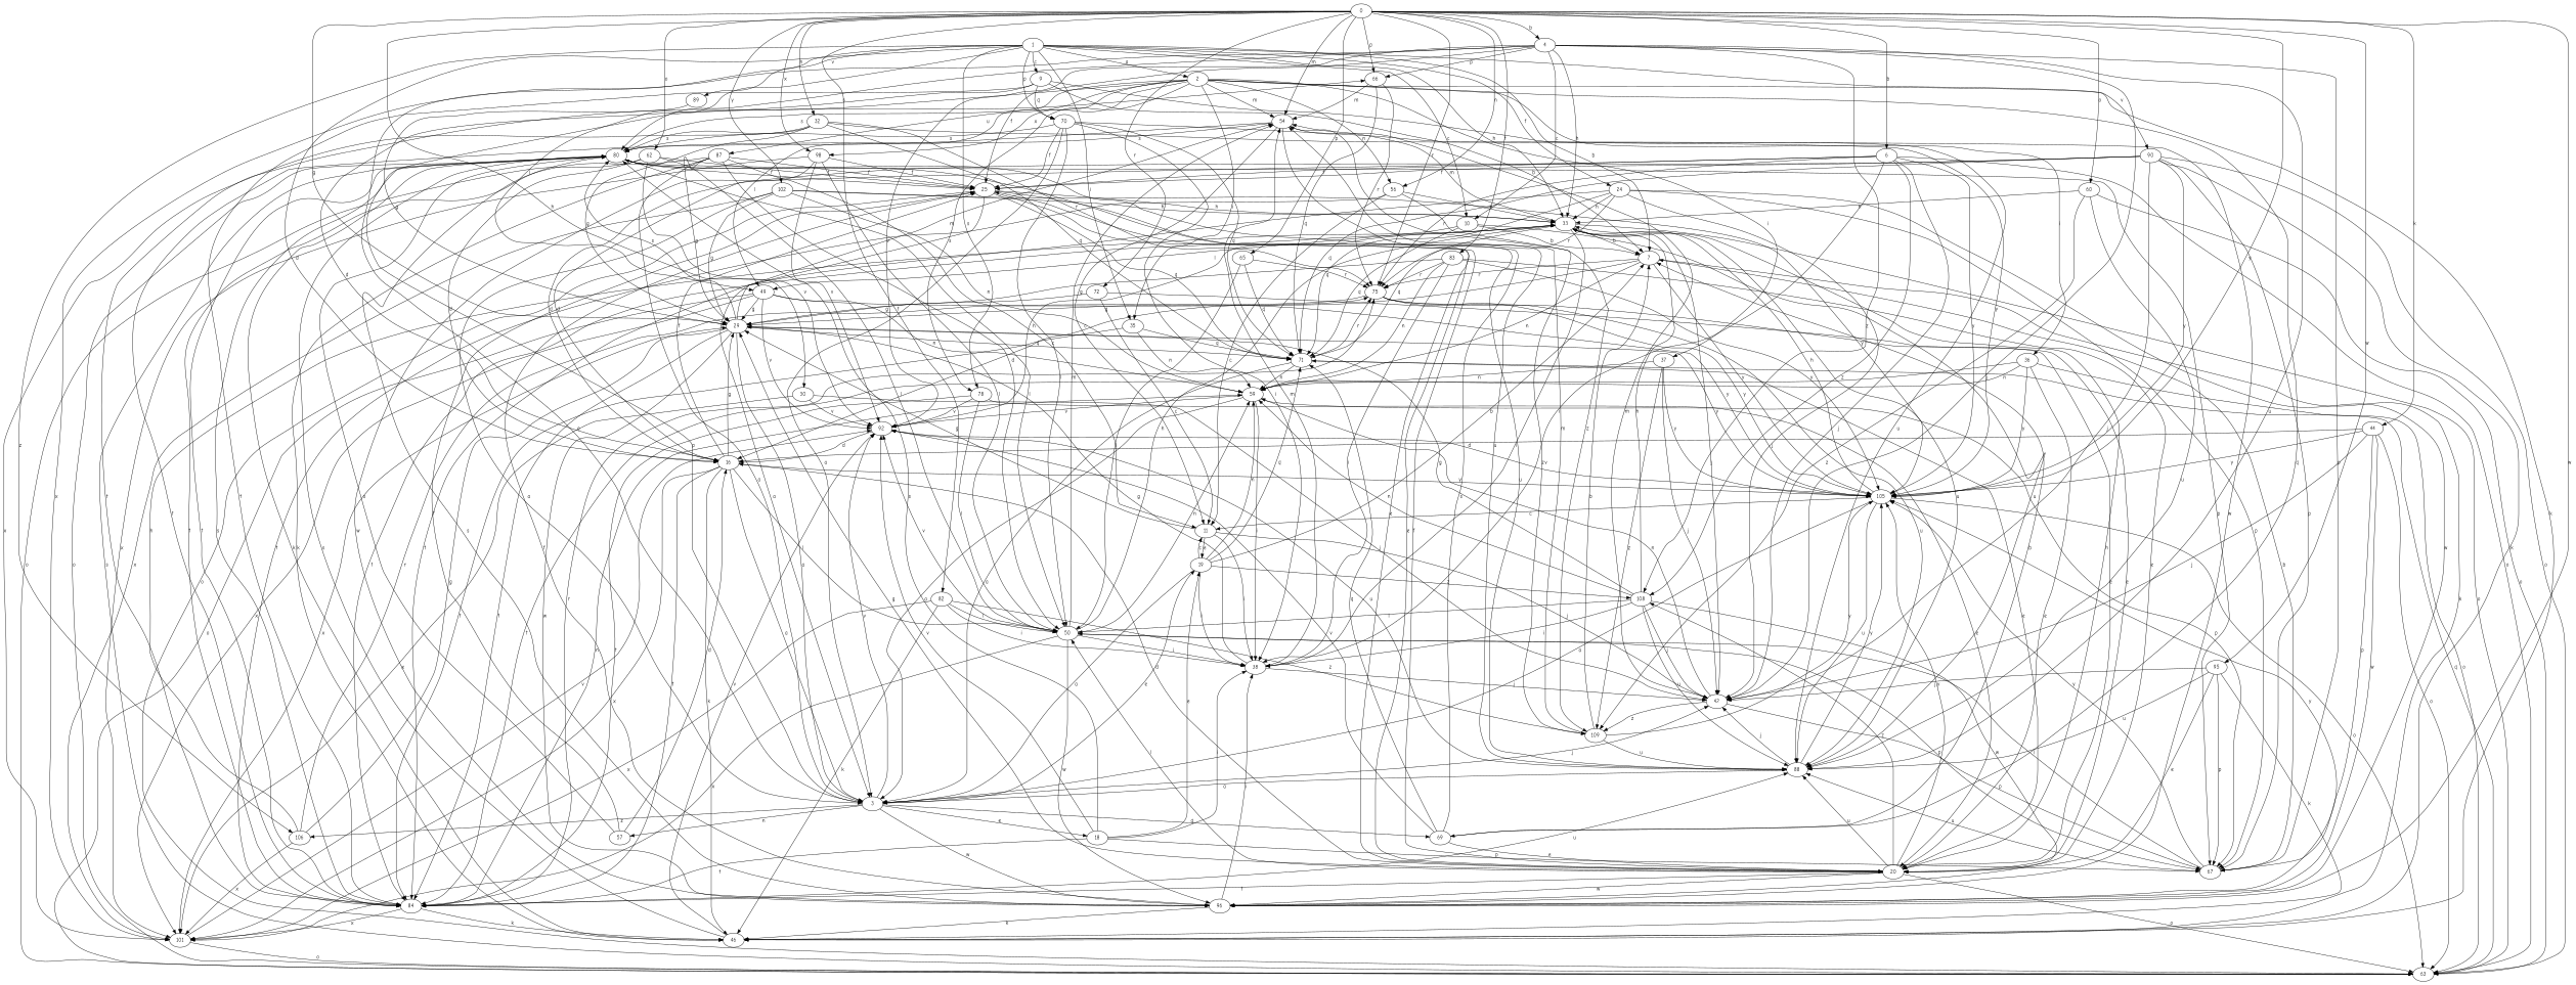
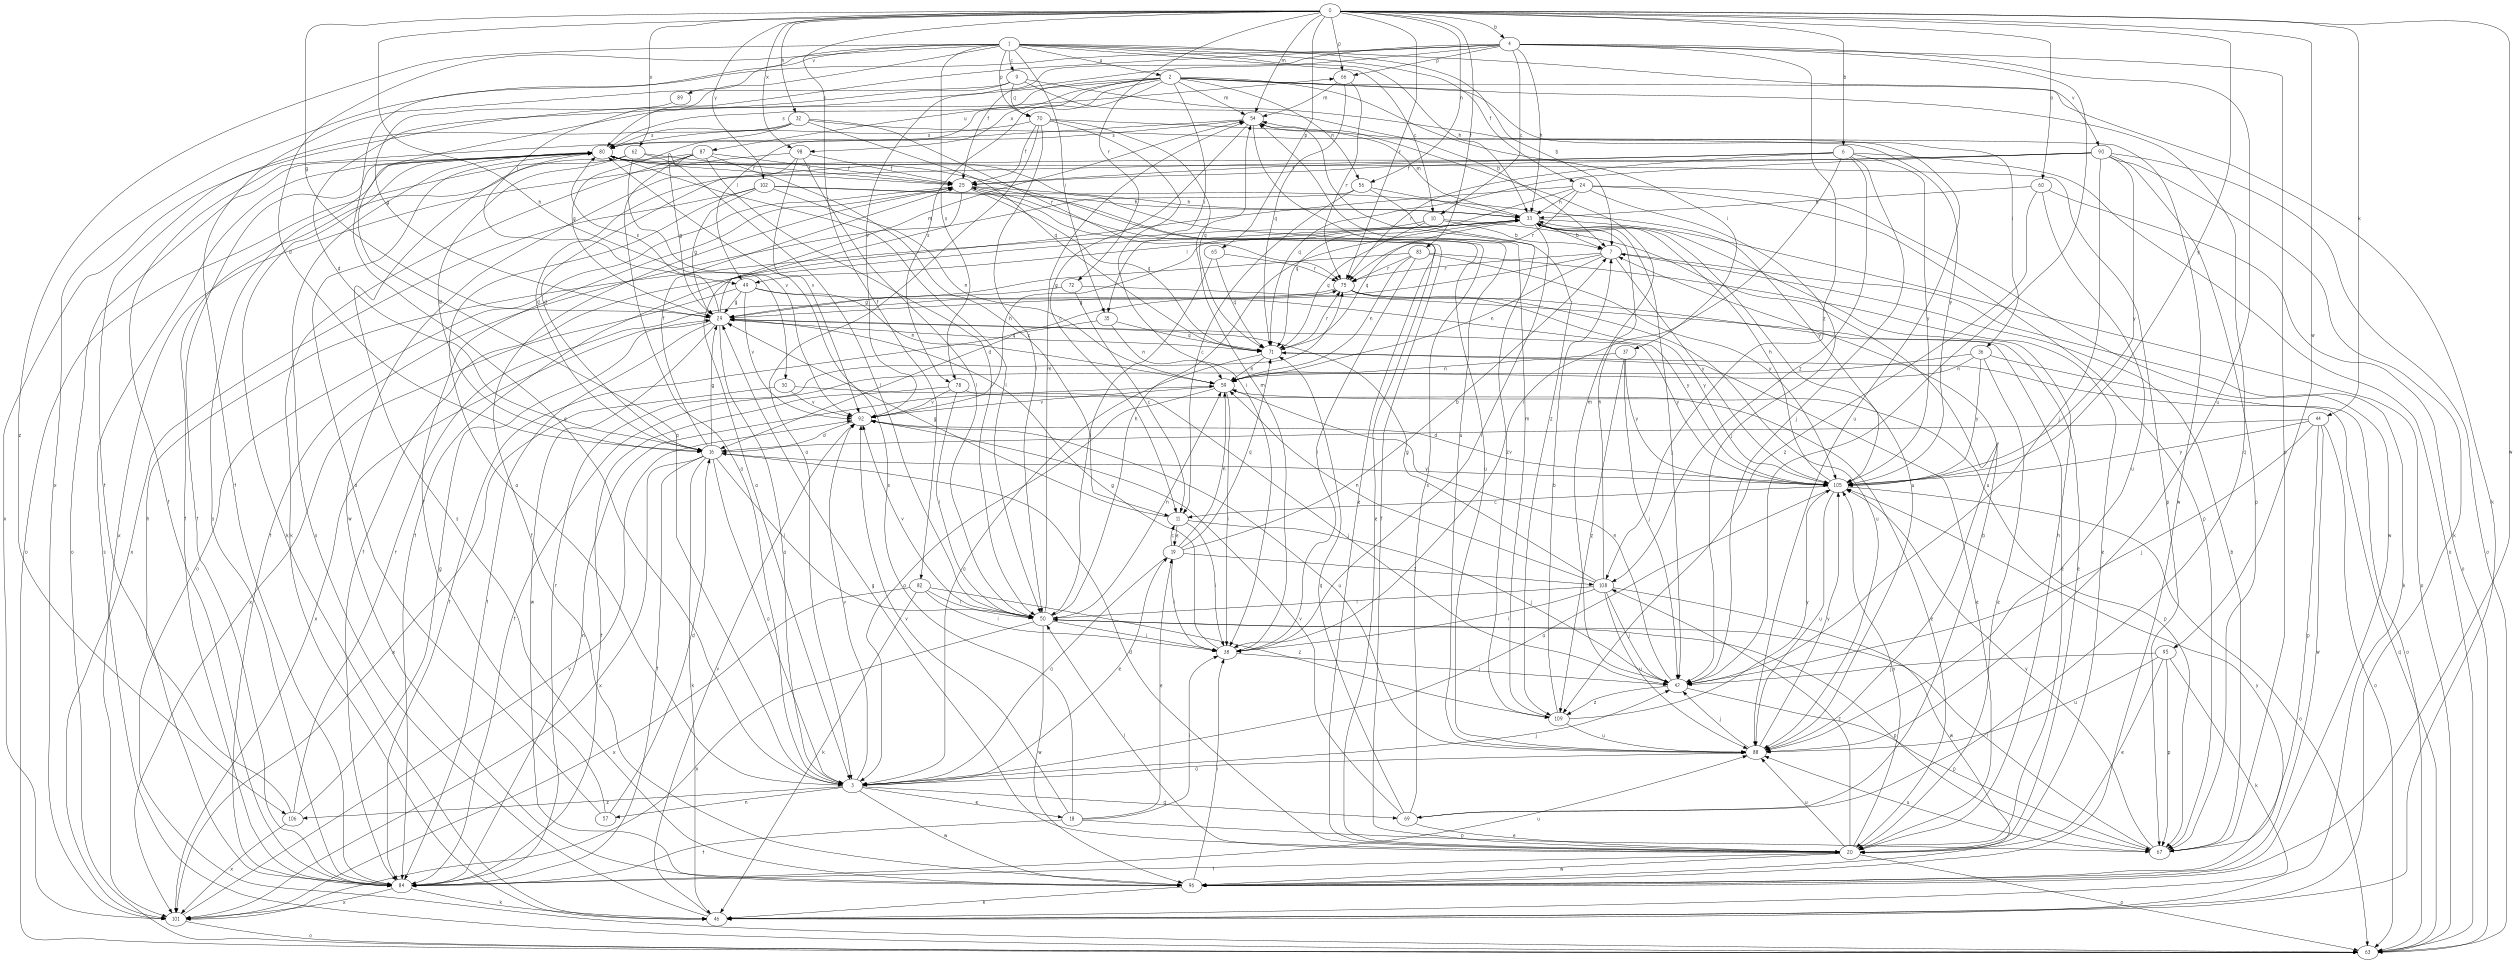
  strict digraph {
    fontname="Comic Neue"
    node [fontname="Comic Neue"]
    edge [fontname="Comic Neue"]
    0
    4
    6
    29
    30
    32
    44
    54
    56
    60
    62
    65
    66
    72
    75
    82
    83
    95
    96
    98
    102
    105
    10
    33
    80
    42
    92
    25
    67
    88
    101
    108
    16
    38
    63
    3
    84
    71
    11
    109
    50
    20
    46
    59
    1
    2
    7
    9
    24
    35
    49
    78
    89
    90
    106
    70
    36
    37
    69
    87
    18
    19
    57
    0 -> 4 [label=b]
    0 -> 6 [label=b]
    0 -> 29 [label=g]
    0 -> 30 [label=h]
    0 -> 32 [label=h]
    0 -> 44 [label=k]
    0 -> 54 [label=m]
    0 -> 56 [label=n]
    0 -> 60 [label=o]
    0 -> 62 [label=o]
    0 -> 65 [label=p]
    0 -> 66 [label=p]
    0 -> 72 [label=r]
    0 -> 75 [label=r]
    0 -> 82 [label=t]
    0 -> 83 [label=t]
    0 -> 95 [label=w]
    0 -> 96 [label=w]
    0 -> 98 [label=x]
    0 -> 102 [label=y]
    0 -> 105 [label=y]
    4 -> 66 [label=p]
    4 -> 10 [label=c]
    4 -> 33 [label=h]
    4 -> 80 [label=s]
    4 -> 42 [label=j]
    4 -> 92 [label=v]
    4 -> 25 [label=f]
    4 -> 67 [label=p]
    4 -> 88 [label=u]
    4 -> 101 [label=x]
    4 -> 108 [label=z]
    6 -> 75 [label=r]
    6 -> 105 [label=y]
    6 -> 42 [label=j]
    6 -> 25 [label=f]
    6 -> 108 [label=z]
    6 -> 16 [label=d]
    6 -> 38 [label=i]
    6 -> 63 [label=o]
    29 -> 54 [label=m]
    29 -> 96 [label=w]
    29 -> 105 [label=y]
    29 -> 80 [label=s]
    29 -> 101 [label=x]
    29 -> 3 [label=a]
    29 -> 84 [label=t]
    29 -> 71 [label=q]
    30 -> 42 [label=j]
    30 -> 92 [label=v]
    30 -> 101 [label=x]
    32 -> 29 [label=g]
    32 -> 75 [label=r]
    32 -> 105 [label=y]
    32 -> 80 [label=s]
    32 -> 101 [label=x]
    32 -> 71 [label=q]
    44 -> 96 [label=w]
    44 -> 105 [label=y]
    44 -> 42 [label=j]
    44 -> 67 [label=p]
    44 -> 16 [label=d]
    44 -> 63 [label=o]
    54 -> 80 [label=s]
    54 -> 88 [label=u]
    54 -> 84 [label=t]
    54 -> 11 [label=c]
    54 -> 109 [label=z]
    56 -> 33 [label=h]
    56 -> 84 [label=t]
    56 -> 11 [label=c]
    56 -> 109 [label=z]
    60 -> 33 [label=h]
    60 -> 88 [label=u]
    60 -> 63 [label=o]
    60 -> 109 [label=z]
    62 -> 92 [label=v]
    62 -> 25 [label=f]
    62 -> 16 [label=d]
    62 -> 63 [label=o]
    62 -> 50 [label=l]
    65 -> 75 [label=r]
    65 -> 71 [label=q]
    65 -> 50 [label=l]
    66 -> 54 [label=m]
    66 -> 75 [label=r]
    66 -> 71 [label=q]
    72 -> 29 [label=g]
    72 -> 11 [label=c]
    72 -> 20 [label=e]
    75 -> 29 [label=g]
    75 -> 105 [label=y]
    75 -> 88 [label=u]
    75 -> 20 [label=e]
    82 -> 101 [label=x]
    82 -> 38 [label=i]
    82 -> 109 [label=z]
    82 -> 50 [label=l]
    82 -> 46 [label=k]
    83 -> 29 [label=g]
    83 -> 75 [label=r]
    83 -> 105 [label=y]
    83 -> 38 [label=i]
    83 -> 20 [label=e]
    83 -> 59 [label=n]
    95 -> 42 [label=j]
    95 -> 67 [label=p]
    95 -> 88 [label=u]
    95 -> 20 [label=e]
    95 -> 46 [label=k]
    96 -> 105 [label=y]
    96 -> 80 [label=s]
    96 -> 25 [label=f]
    96 -> 38 [label=i]
    96 -> 46 [label=k]
    98 -> 96 [label=w]
    98 -> 92 [label=v]
    98 -> 25 [label=f]
    98 -> 101 [label=x]
    98 -> 50 [label=l]
    102 -> 29 [label=g]
    102 -> 105 [label=y]
    102 -> 33 [label=h]
    102 -> 101 [label=x]
    102 -> 3 [label=a]
    102 -> 59 [label=n]
    105 -> 33 [label=h]
    105 -> 92 [label=v]
    105 -> 88 [label=u]
    105 -> 63 [label=o]
    105 -> 3 [label=a]
    105 -> 11 [label=c]
    10 -> 88 [label=u]
    10 -> 71 [label=q]
    10 -> 7 [label=b]
    10 -> 49 [label=l]
    33 -> 54 [label=m]
    33 -> 42 [label=j]
    33 -> 88 [label=u]
    33 -> 38 [label=i]
    33 -> 63 [label=o]
    33 -> 84 [label=t]
    33 -> 71 [label=q]
    33 -> 7 [label=b]
    80 -> 25 [label=f]
    80 -> 67 [label=p]
    80 -> 63 [label=o]
    80 -> 84 [label=t]
    80 -> 50 [label=l]
    80 -> 20 [label=e]
    80 -> 46 [label=k]
    42 -> 54 [label=m]
    42 -> 67 [label=p]
    42 -> 109 [label=z]
    42 -> 59 [label=n]
    92 -> 33 [label=h]
    92 -> 88 [label=u]
    92 -> 16 [label=d]
    25 -> 33 [label=h]
    25 -> 88 [label=u]
    25 -> 63 [label=o]
    25 -> 3 [label=a]
    25 -> 71 [label=q]
    25 -> 20 [label=e]
    67 -> 105 [label=y]
    67 -> 88 [label=u]
    67 -> 50 [label=l]
    67 -> 7 [label=b]
    88 -> 105 [label=y]
    88 -> 42 [label=j]
    88 -> 3 [label=a]
    101 -> 92 [label=v]
    101 -> 63 [label=o]
    108 -> 29 [label=g]
    108 -> 96 [label=w]
    108 -> 33 [label=h]
    108 -> 42 [label=j]
    108 -> 88 [label=u]
    108 -> 38 [label=i]
    108 -> 50 [label=l]
    108 -> 59 [label=n]
    16 -> 29 [label=g]
    16 -> 105 [label=y]
    16 -> 25 [label=f]
    16 -> 101 [label=x]
    16 -> 3 [label=a]
    16 -> 84 [label=t]
    16 -> 50 [label=l]
    16 -> 46 [label=k]
    38 -> 29 [label=g]
    38 -> 54 [label=m]
    38 -> 42 [label=j]
    63 -> 80 [label=s]
    63 -> 71 [label=q]
    3 -> 66 [label=p]
    3 -> 96 [label=w]
    3 -> 42 [label=j]
    3 -> 92 [label=v]
    3 -> 106 [label=z]
    3 -> 69 [label=q]
    3 -> 18 [label=e]
    3 -> 19 [label=e]
    3 -> 57 [label=n]
    84 -> 75 [label=r]
    84 -> 80 [label=s]
    84 -> 88 [label=u]
    84 -> 101 [label=x]
    84 -> 46 [label=k]
    84 -> 59 [label=n]
    71 -> 75 [label=r]
    71 -> 3 [label=a]
    71 -> 20 [label=e]
    71 -> 59 [label=n]
    11 -> 29 [label=g]
    11 -> 42 [label=j]
    11 -> 38 [label=i]
    11 -> 19 [label=e]
    109 -> 54 [label=m]
    109 -> 105 [label=y]
    109 -> 88 [label=u]
    109 -> 7 [label=b]
    50 -> 54 [label=m]
    50 -> 96 [label=w]
    50 -> 33 [label=h]
    50 -> 92 [label=v]
    50 -> 67 [label=p]
    50 -> 101 [label=x]
    50 -> 38 [label=i]
    50 -> 59 [label=n]
    20 -> 29 [label=g]
    20 -> 96 [label=w]
    20 -> 105 [label=y]
    20 -> 33 [label=h]
    20 -> 25 [label=f]
    20 -> 88 [label=u]
    20 -> 108 [label=z]
    20 -> 16 [label=d]
    20 -> 63 [label=o]
    20 -> 84 [label=t]
    20 -> 50 [label=l]
    46 -> 80 [label=s]
    46 -> 92 [label=v]
    59 -> 92 [label=v]
    59 -> 67 [label=p]
    59 -> 38 [label=i]
    59 -> 3 [label=a]
    1 -> 10 [label=c]
    1 -> 33 [label=h]
    1 -> 16 [label=d]
    1 -> 3 [label=a]
    1 -> 2 [label=a]
    1 -> 7 [label=b]
    1 -> 9 [label=c]
    1 -> 24 [label=f]
    1 -> 35 [label=i]
    1 -> 49 [label=l]
    1 -> 78 [label=s]
    1 -> 89 [label=v]
    1 -> 90 [label=v]
    1 -> 106 [label=z]
    1 -> 70 [label=p]
    2 -> 54 [label=m]
    2 -> 56 [label=n]
    2 -> 98 [label=x]
    2 -> 80 [label=s]
    2 -> 84 [label=t]
    2 -> 46 [label=k]
    2 -> 35 [label=i]
    2 -> 49 [label=l]
    2 -> 78 [label=s]
    2 -> 36 [label=i]
    2 -> 37 [label=i]
    2 -> 69 [label=q]
    2 -> 87 [label=u]
    7 -> 75 [label=r]
    7 -> 105 [label=y]
    7 -> 16 [label=d]
    7 -> 46 [label=k]
    7 -> 59 [label=n]
    9 -> 88 [label=u]
    9 -> 16 [label=d]
    9 -> 84 [label=t]
    9 -> 7 [label=b]
    9 -> 70 [label=q]
    24 -> 75 [label=r]
    24 -> 96 [label=w]
    24 -> 33 [label=h]
    24 -> 42 [label=j]
    24 -> 67 [label=p]
    24 -> 84 [label=t]
    24 -> 71 [label=q]
    35 -> 84 [label=t]
    35 -> 71 [label=q]
    35 -> 59 [label=n]
    49 -> 29 [label=g]
    49 -> 105 [label=y]
    49 -> 92 [label=v]
    49 -> 101 [label=x]
-   49 -> 63 [label=o]
    49 -> 59 [label=n]
    78 -> 92 [label=v]
    78 -> 84 [label=t]
    78 -> 50 [label=l]
    78 -> 20 [label=e]
    89 -> 29 [label=g]
    90 -> 105 [label=y]
    90 -> 42 [label=j]
    90 -> 25 [label=f]
    90 -> 67 [label=p]
    90 -> 16 [label=d]
    90 -> 63 [label=o]
    90 -> 71 [label=q]
    90 -> 46 [label=k]
    106 -> 29 [label=g]
    106 -> 75 [label=r]
    106 -> 33 [label=h]
    106 -> 101 [label=x]
    70 -> 96 [label=w]
    70 -> 80 [label=s]
    70 -> 25 [label=f]
    70 -> 38 [label=i]
    70 -> 3 [label=a]
    70 -> 71 [label=q]
    70 -> 50 [label=l]
    36 -> 105 [label=y]
    36 -> 63 [label=o]
    36 -> 84 [label=t]
    36 -> 20 [label=e]
    36 -> 59 [label=n]
    37 -> 105 [label=y]
    37 -> 42 [label=j]
    37 -> 109 [label=z]
    37 -> 59 [label=n]
    69 -> 80 [label=s]
    69 -> 92 [label=v]
    69 -> 71 [label=q]
    69 -> 20 [label=e]
    69 -> 7 [label=b]
    87 -> 29 [label=g]
    87 -> 25 [label=f]
    87 -> 3 [label=a]
    87 -> 84 [label=t]
    87 -> 11 [label=c]
    87 -> 50 [label=l]
    87 -> 46 [label=k]
    18 -> 80 [label=s]
    18 -> 92 [label=v]
    18 -> 67 [label=p]
    18 -> 38 [label=i]
    18 -> 84 [label=t]
    18 -> 19 [label=e]
    19 -> 108 [label=z]
    19 -> 38 [label=i]
    19 -> 3 [label=a]
    19 -> 71 [label=q]
    19 -> 11 [label=c]
    19 -> 59 [label=n]
    19 -> 7 [label=b]
    57 -> 80 [label=s]
    57 -> 25 [label=f]
    57 -> 16 [label=d]
  }
